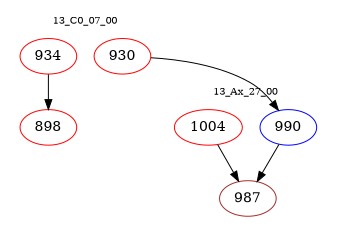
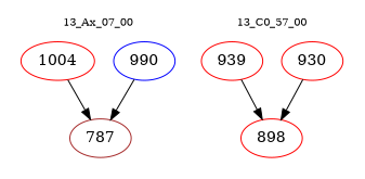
  digraph {
    node [color=red]
    edge [color=black]
    n1 [color=blue label=990]
-   n2 [color=brown label=987]
+   n2 [color=brown label=787]
    n3 [label=1004]
    n4 [label=930]
    n5 [label=898]
-   n6 [label=934]
+   n6 [label=939]
    subgraph cluster_1 {
      color=white
      fontsize=10
-     label="13_Ax_27_00"
+     label="13_Ax_07_00"
      n1
      n2
      n3
    }
    subgraph cluster_2 {
      color=white
      fontsize=10
-     label="13_C0_07_00"
+     label="13_C0_57_00"
      n4
      n5
      n6
    }
    n1 -> n2
    n3 -> n2
-   n4 -> n1
+   n4 -> n5
    n6 -> n5
  }
